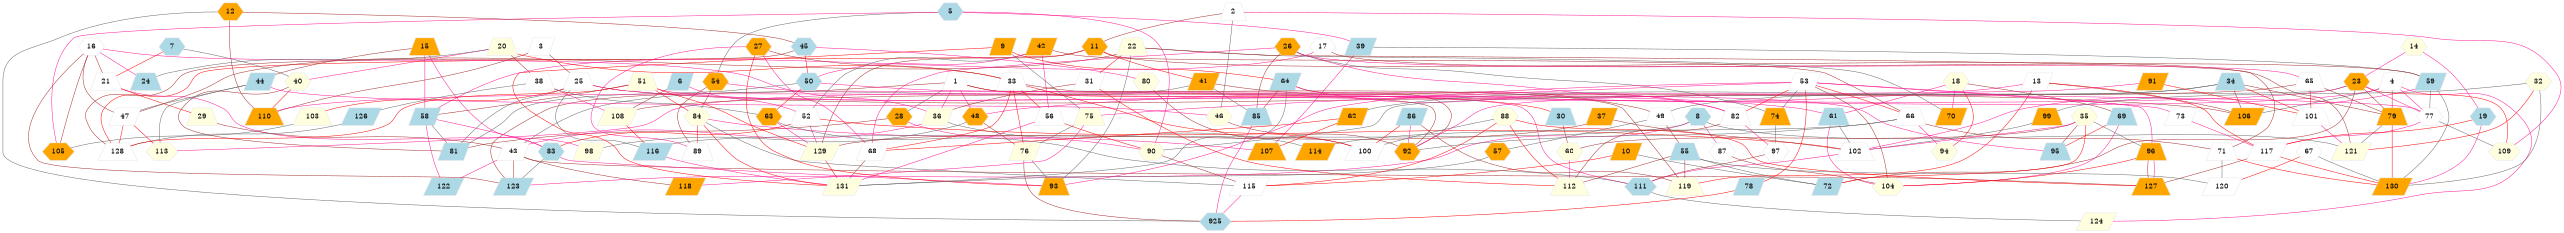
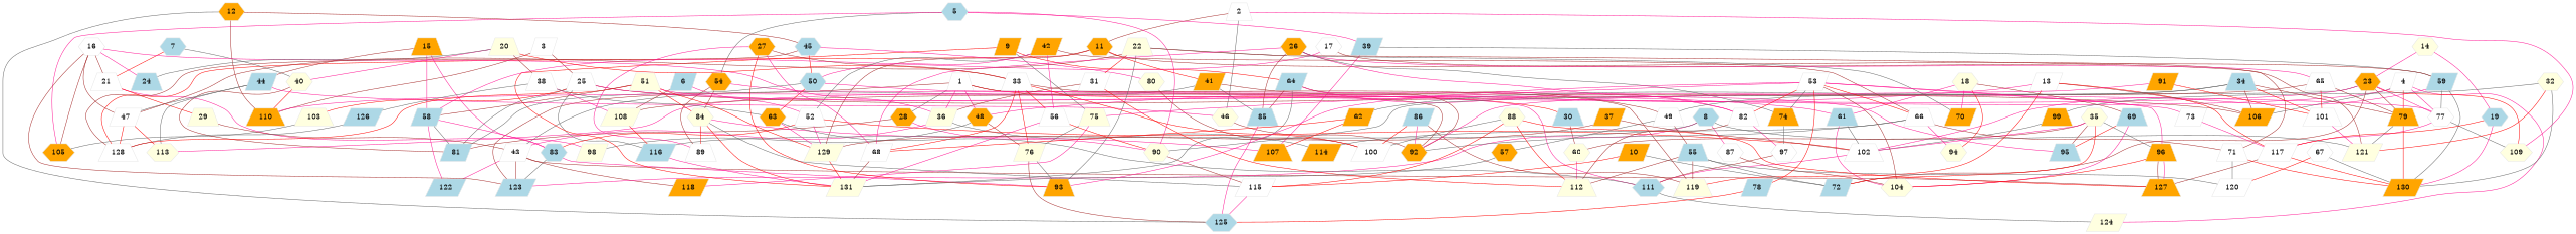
  graph {
    node [color=gray90 fillcolor=white shape=parallelogram style=filled]
    edge [color=deeppink]
    1 [shape=trapezium]
    28 [fillcolor=orange shape=hexagon]
    30 [fillcolor=lightblue shape=trapezium]
    36 [fillcolor=lightyellow]
    48 [fillcolor=orange shape=hexagon]
    92 [fillcolor=orange shape=hexagon]
    123 [fillcolor=lightblue]
    90 [fillcolor=lightyellow shape=hexagon]
    81 [fillcolor=lightblue]
    60 [fillcolor=lightyellow shape=hexagon]
    43
    114 [fillcolor=orange]
    98 [fillcolor=lightyellow]
    76 [fillcolor=lightyellow]
    2 [shape=trapezium]
    11 [fillcolor=orange shape=hexagon]
    46 [fillcolor=lightyellow shape=hexagon]
    109 [fillcolor=lightyellow shape=hexagon]
    121 [fillcolor=lightyellow]
    41 [fillcolor=orange]
    128 [shape=trapezium]
    129 [fillcolor=lightyellow]
    25 [shape=trapezium]
    3
    110 [fillcolor=orange shape=trapezium]
    106 [fillcolor=orange]
    116 [fillcolor=lightblue]
    61 [fillcolor=lightblue shape=trapezium]
    103 [fillcolor=lightyellow shape=trapezium]
    77 [shape=hexagon]
    4
    79 [fillcolor=orange shape=trapezium]
    113 [fillcolor=lightyellow shape=hexagon]
    124 [fillcolor=lightyellow]
    117
    130 [fillcolor=orange]
    5 [fillcolor=lightblue shape=hexagon]
    39 [fillcolor=lightblue]
    54 [fillcolor=orange shape=hexagon]
    105 [fillcolor=orange shape=hexagon]
    59 [fillcolor=lightblue]
    107 [fillcolor=orange shape=trapezium]
    89 [shape=trapezium]
    84 [fillcolor=lightyellow shape=hexagon]
    111 [fillcolor=lightblue shape=hexagon]
    115
    6 [fillcolor=lightblue]
    52 [shape=trapezium]
    108 [fillcolor=lightyellow]
    83 [fillcolor=lightblue shape=hexagon]
    102 [shape=trapezium]
    7 [fillcolor=lightblue shape=hexagon]
    21 [shape=trapezium]
    40 [fillcolor=lightyellow shape=hexagon]
    29 [fillcolor=lightyellow shape=trapezium]
    8 [fillcolor=lightblue shape=hexagon]
    87 [shape=hexagon]
    104 [fillcolor=lightyellow shape=hexagon]
    131 [fillcolor=lightyellow]
    9 [fillcolor=orange]
    64 [fillcolor=lightblue]
    75 [fillcolor=lightyellow shape=trapezium]
    82 [shape=trapezium]
    85 [fillcolor=lightblue shape=trapezium]
    118 [fillcolor=orange]
    10 [fillcolor=orange]
    72 [fillcolor=lightblue]
-   125 [fillcolor=lightblue shape=hexagon label=925]
+   125 [fillcolor=lightblue shape=hexagon]
    49 [shape=trapezium]
    12 [fillcolor=orange shape=hexagon]
    45 [fillcolor=lightblue shape=hexagon]
    50 [fillcolor=lightblue shape=hexagon]
    80 [fillcolor=lightyellow shape=hexagon]
    13
    119 [fillcolor=lightyellow shape=trapezium]
    127 [fillcolor=orange shape=trapezium]
    14 [fillcolor=lightyellow shape=hexagon]
    19 [fillcolor=lightblue shape=hexagon]
    23 [fillcolor=orange shape=hexagon]
    15 [fillcolor=orange shape=trapezium]
    44 [fillcolor=lightblue]
    58 [fillcolor=lightblue]
    47
    122 [fillcolor=lightblue]
    93 [fillcolor=orange shape=trapezium]
    16 [shape=hexagon]
    24 [fillcolor=lightblue shape=trapezium]
    17 [shape=hexagon]
    18 [fillcolor=lightyellow shape=hexagon]
    69 [fillcolor=lightblue shape=trapezium]
    70 [fillcolor=orange]
    94 [fillcolor=lightyellow shape=hexagon]
    95 [fillcolor=lightblue shape=trapezium]
    20 [fillcolor=lightyellow shape=trapezium]
    33 [shape=trapezium]
    38 [shape=trapezium]
    68
    56 [shape=trapezium]
    100
    63 [fillcolor=orange shape=hexagon]
    126 [fillcolor=lightblue]
    22 [fillcolor=lightyellow shape=trapezium]
    31
    71 [shape=trapezium]
    112 [fillcolor=lightyellow shape=trapezium]
    120
    26 [fillcolor=orange shape=hexagon]
    65 [shape=trapezium]
    74 [fillcolor=orange shape=trapezium]
    101 [shape=trapezium]
    97 [shape=hexagon]
    27 [fillcolor=orange shape=hexagon]
    32 [fillcolor=lightyellow shape=hexagon]
    99 [fillcolor=orange shape=trapezium]
    34 [fillcolor=lightblue shape=trapezium]
    62 [fillcolor=orange]
    55 [fillcolor=lightblue shape=trapezium]
    57 [fillcolor=orange shape=hexagon]
    35 [fillcolor=lightyellow shape=hexagon]
    96 [fillcolor=orange shape=trapezium]
    37 [fillcolor=orange]
    42 [fillcolor=orange]
    66 [shape=trapezium]
    51 [fillcolor=lightyellow shape=trapezium]
    53
    73
    78 [fillcolor=lightblue]
    67 [shape=hexagon]
    86 [fillcolor=lightblue]
    88 [fillcolor=lightyellow shape=hexagon]
    91 [fillcolor=orange]
    1 -- 28 [color=gray40]
    1 -- 30 [color=red]
    1 -- 36
    1 -- 48
    1 -- 92 [color=brown]
    1 -- 123 [color=brown]
    28 -- 90
    28 -- 81 [color=brown]
    30 -- 60 [color=brown]
    36 -- 43
    36 -- 114 [color=gray40]
    48 -- 98 [color=gray40]
    48 -- 76 [color=brown]
    90 -- 115 [color=brown]
    60 -- 112
    43 -- 123 [color=brown]
    43 -- 118 [color=brown]
    43 -- 127 [color=brown]
    43 -- 122
    76 -- 125 [color=brown]
    76 -- 93 [color=gray40]
    2 -- 11 [color=brown]
    2 -- 46 [color=gray40]
    2 -- 109
    11 -- 121 [color=brown]
    11 -- 41 [color=red]
    11 -- 128 [color=red]
    11 -- 129 [color=brown]
    46 -- 92 [color=brown]
    41 -- 43 [color=gray40]
    41 -- 85 [color=gray40]
    41 -- 49 [color=brown]
    129 -- 131 [color=red]
    25 -- 81 [color=gray40]
    25 -- 106 [color=brown]
    25 -- 116 [color=gray40]
    25 -- 61
    25 -- 103 [color=red]
    3 -- 25 [color=brown]
    3 -- 110 [color=brown]
    116 -- 131
    61 -- 102 [color=gray40]
    61 -- 104
    103 -- 105 [color=gray40]
    77 -- 109 [color=gray40]
    77 -- 117
    4 -- 106 [color=gray40]
    4 -- 77
    4 -- 79 [color=red]
    4 -- 113
    4 -- 124
    79 -- 121 [color=gray40]
    79 -- 130 [color=red]
    117 -- 130 [color=red]
    117 -- 127 [color=brown]
    5 -- 90
    5 -- 39
    5 -- 54 [color=gray40]
    5 -- 105
    39 -- 59 [color=gray40]
    39 -- 107
    54 -- 89 [color=brown]
    54 -- 84 [color=brown]
    54 -- 111
    59 -- 77 [color=gray40]
    59 -- 130 [color=gray40]
    59 -- 102
    84 -- 107
    84 -- 89 [color=red]
    84 -- 115 [color=gray40]
    84 -- 131 [color=red]
    111 -- 124 [color=gray40]
    115 -- 125
    6 -- 52
    6 -- 108 [color=brown]
    52 -- 129
    52 -- 83 [color=red]
    52 -- 102 [color=red]
    108 -- 116 [color=red]
    83 -- 123 [color=gray40]
    83 -- 93
    102 -- 111
    7 -- 21 [color=red]
    7 -- 40 [color=gray40]
    21 -- 98
    21 -- 29 [color=red]
    40 -- 81 [color=brown]
    40 -- 110 [color=red]
    29 -- 43 [color=brown]
    8 -- 123
    8 -- 121 [color=gray40]
    8 -- 116 [color=gray40]
    8 -- 87
    87 -- 104 [color=brown]
    9 -- 131 [color=red]
    9 -- 64 [color=red]
    9 -- 75 [color=gray40]
    64 -- 92 [color=brown]
    64 -- 131 [color=gray40]
    64 -- 82
    64 -- 85 [color=brown]
    75 -- 76 [color=gray40]
    75 -- 118
    82 -- 112 [color=brown]
    82 -- 97
    85 -- 125
    10 -- 115 [color=red]
    10 -- 72 [color=gray40]
    49 -- 55 [color=brown]
    49 -- 57 [color=gray40]
    12 -- 110 [color=brown]
    12 -- 125 [color=gray40]
    12 -- 45 [color=brown]
    45 -- 128 [color=brown]
    45 -- 50 [color=red]
    45 -- 80
    50 -- 81 [color=gray40]
    50 -- 77
    50 -- 63 [color=red]
    80 -- 100 [color=brown]
    13 -- 48
    13 -- 106 [color=brown]
    13 -- 117 [color=red]
    13 -- 119 [color=red]
    14 -- 19
    14 -- 23
    19 -- 117 [color=red]
    19 -- 130
    23 -- 90 [color=gray40]
    23 -- 109 [color=red]
    23 -- 110
    23 -- 77
    23 -- 79 [color=brown]
    23 -- 72 [color=brown]
    15 -- 83
    15 -- 44 [color=brown]
    15 -- 58
    44 -- 46
    44 -- 113 [color=gray40]
    44 -- 47 [color=gray40]
    58 -- 81 [color=gray40]
    58 -- 83
    58 -- 122
    47 -- 128 [color=red]
    47 -- 113 [color=red]
    16 -- 36
    16 -- 123 [color=brown]
    16 -- 105 [color=brown]
    16 -- 21 [color=brown]
    16 -- 47 [color=brown]
    16 -- 24
    17 -- 59 [color=brown]
    17 -- 58
    18 -- 61
    18 -- 69 [color=brown]
    18 -- 70
    18 -- 94 [color=red]
    69 -- 104
    69 -- 95 [color=red]
    20 -- 40
    20 -- 24 [color=gray40]
    20 -- 33 [color=red]
    20 -- 38 [color=brown]
    33 -- 76 [color=red]
    33 -- 119 [color=brown]
    33 -- 68 [color=red]
    33 -- 56 [color=red]
    33 -- 100 [color=red]
    38 -- 108
    38 -- 63 [color=gray40]
    38 -- 126 [color=gray40]
    68 -- 131 [color=brown]
    56 -- 90 [color=red]
    56 -- 131
    63 -- 129
    63 -- 111 [color=gray40]
    126 -- 128 [color=gray40]
    22 -- 47 [color=brown]
    22 -- 93 [color=gray40]
    22 -- 70 [color=gray40]
    22 -- 31 [color=red]
    22 -- 71 [color=brown]
    31 -- 36 [color=brown]
    31 -- 112 [color=red]
    71 -- 130 [color=red]
    71 -- 120 [color=gray40]
    26 -- 82
    26 -- 85 [color=brown]
    26 -- 68
    26 -- 65
    26 -- 74 [color=gray40]
    65 -- 79 [color=brown]
    65 -- 108 [color=brown]
    65 -- 101 [color=red]
    74 -- 97 [color=gray40]
    101 -- 121
    97 -- 111 [color=brown]
    27 -- 89
    27 -- 93 [color=red]
    27 -- 33 [color=brown]
    27 -- 68
    32 -- 121 [color=red]
    32 -- 130 [color=gray40]
    32 -- 99 [color=gray40]
    99 -- 102 [color=gray40]
    34 -- 106 [color=brown]
    34 -- 79 [color=brown]
    34 -- 49 [color=gray40]
    34 -- 101 [color=red]
    34 -- 62 [color=gray40]
    62 -- 107 [color=red]
    62 -- 68 [color=red]
    55 -- 72 [color=gray40]
    55 -- 119 [color=brown]
    55 -- 112 [color=brown]
    55 -- 120 [color=gray40]
    57 -- 131 [color=gray40]
    35 -- 60 [color=brown]
    35 -- 102
    35 -- 72 [color=red]
    35 -- 95 [color=brown]
    35 -- 96 [color=gray40]
    96 -- 104 [color=red]
    96 -- 127 [color=brown]
    96 -- 127
    37 -- 129 [color=brown]
    37 -- 102 [color=brown]
    42 -- 52 [color=gray40]
    42 -- 50
    42 -- 56
    42 -- 66 [color=brown]
    66 -- 92 [color=gray40]
    66 -- 114 [color=gray40]
    66 -- 94
    66 -- 71 [color=brown]
    51 -- 128 [color=red]
    51 -- 129 [color=red]
    51 -- 84 [color=red]
    51 -- 58 [color=brown]
    51 -- 95
    53 -- 104 [color=brown]
    53 -- 75
    53 -- 82 [color=red]
    53 -- 93
    53 -- 74 [color=gray40]
    53 -- 96
    53 -- 66 [color=red]
    53 -- 73
    53 -- 78 [color=red]
    73 -- 117
    78 -- 125 [color=red]
    67 -- 130 [color=gray40]
    67 -- 120 [color=red]
    86 -- 92
    86 -- 119 [color=brown]
    86 -- 100 [color=red]
    88 -- 115 [color=red]
    88 -- 127 [color=red]
    88 -- 100 [color=gray40]
    88 -- 112 [color=red]
    91 -- 92
    91 -- 101 [color=red]
  }
